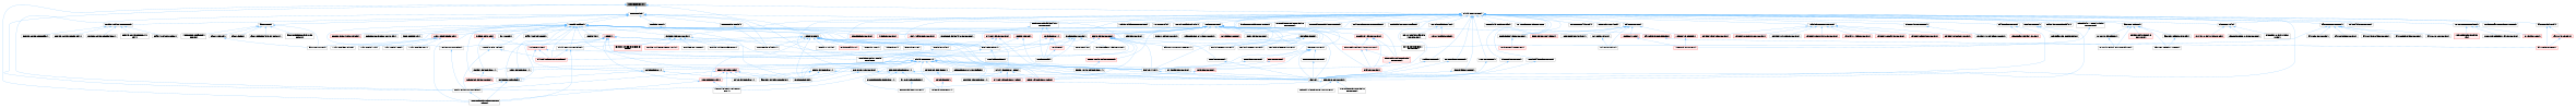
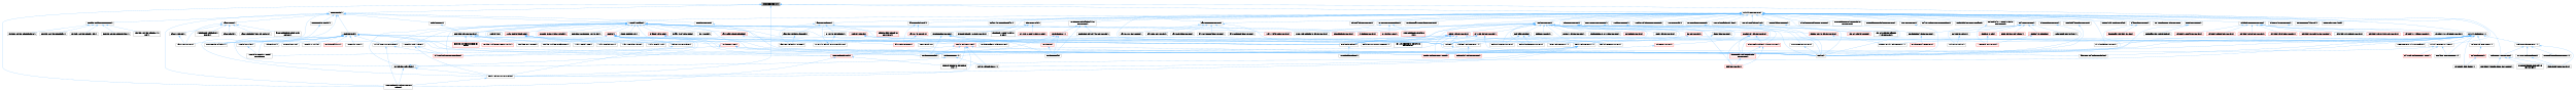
  digraph {
    node [color=grey40 fillcolor=white fontname=Helvetica fontsize=10 shape=box style=filled]
    edge [color=steelblue1 dir=back fontname=Helvetica fontsize=10 labelfontname=Helvetica labelfontsize=10 style=solid]
    n1 [color=gray40 fillcolor=grey60 fontcolor=black height=0.2 label="PSOPrecacheFwd.h" width=0.4]
    n2 [height=0.2 label="InstancedStaticMeshComponent\lHelper.h" width=0.4]
    n3 [height=0.2 label="PSOPrecache.h" width=0.4]
    n4 [height=0.2 label="StaticMeshComponentHelper.h" width=0.4]
    n5 [height=0.2 label="PrimitiveComponent.h" width=0.4]
    n6 [height=0.2 label="PrimitiveSceneProxy.h" width=0.4]
    n7 [height=0.2 label="DecalComponent.h" width=0.4]
    n8 [height=0.2 label="GroomAsset.h" width=0.4]
    n9 [height=0.2 label="MaterialInterface.h" width=0.4]
    n10 [height=0.2 label="MaterialShared.h" width=0.4]
    n11 [height=0.2 label="PSOPrecacheValidation.h" width=0.4]
    n12 [height=0.2 label="PSOPrecacheMaterial.h" width=0.4]
    n13 [height=0.2 label="ParticleModuleTypeDataBase.h" width=0.4]
    n14 [height=0.2 label="ParticleSystem.h" width=0.4]
    n15 [height=0.2 label="EngineSharedPCH.h" width=0.4]
    n16 [height=0.2 label="ParticleSystemComponent.h" width=0.4]
-   n17 [height=0.2 label="EngineMinimal.h" width=0.4]
+   n17 [height=0.2 label="Helper.h" width=0.4]
    n18 [height=0.2 label="ActorPrimitiveColorHandler.h" width=0.4]
    n19 [height=0.2 label="ArrowComponent.h" width=0.4]
    n20 [height=0.2 label="AsyncRegisterLevelContext.cpp" width=0.4]
    n21 [height=0.2 label="BakedShallowWaterSimulation\lComponent.h" width=0.4]
    n22 [height=0.2 label="BillboardComponent.h" width=0.4]
    n23 [height=0.2 label="BrushComponent.h" width=0.4]
    n24 [height=0.2 label="ClusterUnionComponent.h" width=0.4]
    n25 [height=0.2 label="ComponentCollisionUtil.h" width=0.4]
    n26 [height=0.2 label="CustomPhysXPayload.h" width=0.4]
    n27 [height=0.2 label="DebugDrawComponent.h" width=0.4]
    n28 [height=0.2 label="DrawFrustumComponent.h" width=0.4]
    n29 [height=0.2 label="EditorComponentSourceFactory.h" width=0.4]
    n30 [height=0.2 label="EditorViewportSelectability.h" width=0.4]
    n31 [height=0.2 label="FloorQueryUtils.h" width=0.4]
    n32 [height=0.2 label="GeometrySelector.h" width=0.4]
    n33 [height=0.2 label="GizmoBaseComponent.h" width=0.4]
    n34 [height=0.2 label="GizmoRenderingUtil.h" width=0.4]
    n35 [height=0.2 label="ISMComponentDescriptor.h" width=0.4]
    n36 [height=0.2 label="LakeCollisionComponent.h" width=0.4]
    n37 [height=0.2 label="LandscapeComponent.h" width=0.4]
    n38 [height=0.2 label="LandscapeGizmoRenderComponent.h" width=0.4]
    n39 [height=0.2 label="LandscapeHeightfieldCollision\lComponent.h" width=0.4]
    n40 [height=0.2 label="LandscapeSplinesComponent.h" width=0.4]
    n41 [height=0.2 label="LineBatchComponent.h" width=0.4]
    n42 [height=0.2 label="MaterialBillboardComponent.h" width=0.4]
    n43 [height=0.2 label="MeshComponent.h" width=0.4]
    n44 [height=0.2 label="ModelComponent.h" width=0.4]
    n45 [height=0.2 label="ModularVehicleBaseComponent.h" width=0.4]
    n46 [height=0.2 label="MovementUtils.h" width=0.4]
    n47 [height=0.2 label="NetworkPredictionDriver.h" width=0.4]
    n48 [height=0.2 label="NetworkPredictionPhysics.h" width=0.4]
    n49 [height=0.2 label="PhysicsFieldComponent.h" width=0.4]
    n50 [height=0.2 label="PrimitiveSceneProxyDesc.h" width=0.4]
    n51 [height=0.2 label="ShapeComponent.h" width=0.4]
    n52 [height=0.2 label="SimpleStreamableAssetManager.h" width=0.4]
    n53 [height=0.2 label="SmartObjectContainerRendering\lComponent.h" width=0.4]
    n54 [height=0.2 label="SmartObjectRenderingComponent.h" width=0.4]
    n55 [height=0.2 label="SplineComponent.h" width=0.4]
    n56 [height=0.2 label="SplineMeshComponentDescriptor.h" width=0.4]
    n57 [height=0.2 label="StaticLightingSystemInterface.h" width=0.4]
    n58 [height=0.2 label="TextRenderComponent.h" width=0.4]
    n59 [height=0.2 label="VectorFieldComponent.h" width=0.4]
    n60 [height=0.2 label="VehicleSimBaseComponent.h" width=0.4]
    n61 [height=0.2 label="Engine.h" width=0.4]
    n62 [height=0.2 label="LandscapeRender.h" width=0.4]
    n63 [height=0.2 label="WaterMeshSceneProxy.h" width=0.4]
    n64 [height=0.2 label="HierarchicalStaticMeshScene\lProxy.h" width=0.4]
    n65 [height=0.2 label="NaniteSceneProxy.h" width=0.4]
    n66 [height=0.2 label="SkeletalMeshSceneProxy.h" width=0.4]
    n67 [height=0.2 label="GeometryCollectionRendering.h" width=0.4]
    n68 [height=0.2 label="BaseDynamicMeshSceneProxy.h" width=0.4]
    n69 [height=0.2 label="StaticMeshSceneProxy.h" width=0.4]
    n70 [height=0.2 label="ParticleSystemSceneProxy.h" width=0.4]
    n71 [height=0.2 label="DebugRenderSceneProxy.h" width=0.4]
    n72 [height=0.2 label="HairCardsVertexFactory.h" width=0.4]
    n73 [height=0.2 label="HairStrandsVertexFactory.h" width=0.4]
    n74 [height=0.2 label="HeterogeneousVolumeInterface.h" width=0.4]
    n75 [height=0.2 label="GroomCache.h" width=0.4]
    n76 [height=0.2 label="GroomComponent.h" width=0.4]
    n77 [height=0.2 label="GroomCreateFollicleMaskOptions.h" width=0.4]
    n78 [height=0.2 label="GroomCreateStrandsTextures\lOptions.h" width=0.4]
    n79 [height=0.2 label="GroomInstance.h" width=0.4]
    n80 [height=0.2 label="NiagaraDataInterfaceHair\lStrands.h" width=0.4]
    n81 [color=red fillcolor="#FFF0F0" height=0.2 label="AudioMaterialSlateTypes.h" width=0.4]
    n82 [height=0.2 label="BufferVisualizationData.h" width=0.4]
    n83 [height=0.2 label="FbxImporter.h" width=0.4]
    n84 [height=0.2 label="FractureTool.cpp" width=0.4]
    n85 [color=red fillcolor="#FFF0F0" height=0.2 label="GizmoElementRenderState.h" width=0.4]
    n86 [color=red fillcolor="#FFF0F0" height=0.2 label="LineSetComponent.h" width=0.4]
    n87 [color=red fillcolor="#FFF0F0" height=0.2 label="Material.h" width=0.4]
    n88 [height=0.2 label="MeshComponentHelper.h" width=0.4]
    n89 [height=0.2 label="NaniteResourcesHelper.h" width=0.4]
    n90 [height=0.2 label="PrimitiveComponentHelper.h" width=0.4]
    n91 [color=red fillcolor="#FFF0F0" height=0.2 label="SkinnedMeshComponentHelper.h" width=0.4]
    n92 [color=red fillcolor="#FFF0F0" height=0.2 label="MaterialInstance.h" width=0.4]
    n93 [height=0.2 label="MaterialList.h" width=0.4]
    n94 [height=0.2 label="MaterialOverlayHelper.h" width=0.4]
    n95 [color=red fillcolor="#FFF0F0" height=0.2 label="MeshWireframeComponent.h" width=0.4]
    n96 [color=red fillcolor="#FFF0F0" height=0.2 label="NaniteResources.h" width=0.4]
    n97 [color=red fillcolor="#FFF0F0" height=0.2 label="PropertyCustomizationHelpers.h" width=0.4]
    n98 [height=0.2 label="SceneComponentToDynamicMesh.h" width=0.4]
    n99 [color=red fillcolor="#FFF0F0" height=0.2 label="SkeletalMeshTypes.h" width=0.4]
    n100 [height=0.2 label="SlateMaterialBrush.h" width=0.4]
    n101 [color=red fillcolor="#FFF0F0" height=0.2 label="StaticMeshResources.h" width=0.4]
    n102 [color=red fillcolor="#FFF0F0" height=0.2 label="TriangleSetComponent.h" width=0.4]
    n103 [color=red fillcolor="#FFF0F0" height=0.2 label="InstancedStaticMesh.h" width=0.4]
    n104 [height=0.2 label="MaterialExpressionMaterial\lSample.cpp" width=0.4]
    n105 [height=0.2 label="AddPatchTool.h" width=0.4]
    n106 [height=0.2 label="ExternalTexture.h" width=0.4]
    n107 [height=0.2 label="MaterialCompiler.h" width=0.4]
    n108 [height=0.2 label="MaterialIRModule.h" width=0.4]
    n109 [color=red fillcolor="#FFF0F0" height=0.2 label="ParticleDefinitions.h" width=0.4]
    n110 [height=0.2 label="WaterSubsystem.h" width=0.4]
    n111 [height=0.2 label="ParticleModuleTypeDataAnim\lTrail.h" width=0.4]
-   n112 [height=0.2 label="BufferVisualizationData2.h" width=0.4]
+   n112 [height=0.2 label="ParticleModuleTypeDataBeam2.h" width=0.4]
    n113 [height=0.2 label="ParticleModuleTypeDataGpu.h" width=0.4]
    n114 [height=0.2 label="ParticleModuleTypeDataMesh.h" width=0.4]
    n115 [height=0.2 label="ParticleModuleTypeDataRibbon.h" width=0.4]
    n116 [height=0.2 label="AudioMaterialButton.h" width=0.4]
    n117 [height=0.2 label="AudioMaterialEnvelope.h" width=0.4]
    n118 [height=0.2 label="AudioMaterialKnob.h" width=0.4]
    n119 [height=0.2 label="AudioMaterialMeter.h" width=0.4]
    n120 [height=0.2 label="UnrealEdSharedPCH.h" width=0.4]
    n121 [color=red fillcolor="#FFF0F0" height=0.2 label="GizmoElementBase.h" width=0.4]
    n122 [color=red fillcolor="#FFF0F0" height=0.2 label="StaticMeshSceneProxyDesc.h" width=0.4]
    n123 [height=0.2 label="ParticleEventManager.h" width=0.4]
    n124 [height=0.2 label="ParticleModuleEventGenerator.h" width=0.4]
    n125 [color=red fillcolor="#FFF0F0" height=0.2 label="ParticleModuleEventReceiver\lBase.h" width=0.4]
    n126 [color=red fillcolor="#FFF0F0" height=0.2 label="ParticleModuleParameterDynamic.h" width=0.4]
    n127 [height=0.2 label="SplineMeshSceneProxy.h" width=0.4]
    n128 [color=red fillcolor="#FFF0F0" height=0.2 label="DebugSkelMeshComponent.h" width=0.4]
    n129 [color=red fillcolor="#FFF0F0" height=0.2 label="WaterBodyComponent.h" width=0.4]
    n130 [color=red fillcolor="#FFF0F0" height=0.2 label="ChaosDeformableSolverActor.h" width=0.4]
    n131 [height=0.2 label="SceneGeometrySpatialCache.h" width=0.4]
    n132 [height=0.2 label="ClusterUnionVehicleComponent.h" width=0.4]
    n133 [height=0.2 label="EQSRenderingComponent.h" width=0.4]
    n134 [height=0.2 label="PathedPhysicsDebugDrawComponent.h" width=0.4]
    n135 [height=0.2 label="SmartObjectDebugRendering\lComponent.h" width=0.4]
    n136 [height=0.2 label="ChaosCharacterMoverComponent.h" width=0.4]
    n137 [height=0.2 label="CharacterMoverSimulation\lTypes.h" width=0.4]
    n138 [color=red fillcolor="#FFF0F0" height=0.2 label="PhysicsMoverSimulationTypes.h" width=0.4]
    n139 [height=0.2 label="DynamicMeshPolygroupTransformer.h" width=0.4]
    n140 [height=0.2 label="DynamicMeshSelector.h" width=0.4]
    n141 [height=0.2 label="GeometrySelectionChanges.h" width=0.4]
    n142 [height=0.2 label="GeometrySelectionManager.h" width=0.4]
    n143 [color=red fillcolor="#FFF0F0" height=0.2 label="SelectionEditInteractive\lCommand.h" width=0.4]
    n144 [height=0.2 label="GizmoArrowComponent.h" width=0.4]
    n145 [height=0.2 label="GizmoBoxComponent.h" width=0.4]
    n146 [height=0.2 label="GizmoCircleComponent.h" width=0.4]
    n147 [height=0.2 label="GizmoLineHandleComponent.h" width=0.4]
    n148 [height=0.2 label="GizmoRectangleComponent.h" width=0.4]
-   n149 [height=0.2 label="SplineMeshSceneProxy\lComponent.h" width=0.4]
+   n149 [height=0.2 label="ViewAdjustedStaticMeshGizmo\lComponent.h" width=0.4]
    n150 [color=red fillcolor="#FFF0F0" height=0.2 label="GizmoViewContext.h" width=0.4]
    n151 [height=0.2 label="HLODInstancedStaticMeshComponent.h" width=0.4]
    n152 [color=red fillcolor="#FFF0F0" height=0.2 label="ISMPartitionActor.h" width=0.4]
    n153 [color=red fillcolor="#FFF0F0" height=0.2 label="InstancedPlacementClient\lInfo.h" width=0.4]
    n154 [color=red fillcolor="#FFF0F0" height=0.2 label="Landscape.h" width=0.4]
    n155 [height=0.2 label="LandscapeEdit.h" width=0.4]
    n156 [height=0.2 label="LandscapeGrassWeightExporter.h" width=0.4]
    n157 [height=0.2 label="LandscapeMeshCollisionComponent.h" width=0.4]
    n158 [color=red fillcolor="#FFF0F0" height=0.2 label="LandscapeProxy.h" width=0.4]
    n159 [color=red fillcolor="#FFF0F0" height=0.2 label="LandscapeSplineSegment.h" width=0.4]
    n160 [color=red fillcolor="#FFF0F0" height=0.2 label="BaseDynamicMeshComponent.h" width=0.4]
    n161 [height=0.2 label="BasicElementSet.h" width=0.4]
    n162 [height=0.2 label="BasicLineSetComponent.h" width=0.4]
    n163 [height=0.2 label="BasicPointSetComponent.h" width=0.4]
    n164 [height=0.2 label="BasicTriangleSetComponent.h" width=0.4]
    n165 [height=0.2 label="CableComponent.h" width=0.4]
    n166 [color=red fillcolor="#FFF0F0" height=0.2 label="ChaosDeformablePhysicsComponent.h" width=0.4]
    n167 [color=red fillcolor="#FFF0F0" height=0.2 label="ChaosDeformableTetrahedral\lComponent.h" width=0.4]
    n168 [color=red fillcolor="#FFF0F0" height=0.2 label="FleshComponent.h" width=0.4]
    n169 [height=0.2 label="CustomMeshComponent.h" width=0.4]
    n170 [height=0.2 label="HeterogeneousVolumeComponent.h" width=0.4]
    n171 [color=red fillcolor="#FFF0F0" height=0.2 label="PointSetComponent.h" width=0.4]
    n172 [color=red fillcolor="#FFF0F0" height=0.2 label="ProceduralMeshComponent.h" width=0.4]
    n173 [color=red fillcolor="#FFF0F0" height=0.2 label="SkinnedMeshComponent.h" width=0.4]
    n174 [color=red fillcolor="#FFF0F0" height=0.2 label="StaticMeshComponent.h" width=0.4]
    n175 [height=0.2 label="WaterMeshComponent.h" width=0.4]
    n176 [height=0.2 label="NetworkPredictionGeneric\lKinematicActor.h" width=0.4]
    n177 [color=red fillcolor="#FFF0F0" height=0.2 label="NetworkPredictionTrace.h" width=0.4]
    n178 [color=red fillcolor="#FFF0F0" height=0.2 label="SkinnedMeshSceneProxyDesc.h" width=0.4]
    n179 [color=red fillcolor="#FFF0F0" height=0.2 label="BoxComponent.h" width=0.4]
    n180 [height=0.2 label="CapsuleComponent.h" width=0.4]
    n181 [height=0.2 label="PostProcessComponent.h" width=0.4]
    n182 [color=red fillcolor="#FFF0F0" height=0.2 label="SphereComponent.h" width=0.4]
    n183 [color=red fillcolor="#FFF0F0" height=0.2 label="BaseMeshFromSplinesTool.h" width=0.4]
    n184 [height=0.2 label="PolyPathFunctions.h" width=0.4]
    n185 [height=0.2 label="PolygonFunctions.h" width=0.4]
    n186 [height=0.2 label="VPCameraBlueprintLibrary.h" width=0.4]
    n187 [color=red fillcolor="#FFF0F0" height=0.2 label="WaterBodyTypes.h" width=0.4]
    n188 [color=red fillcolor="#FFF0F0" height=0.2 label="WaterSplineMetadata.h" width=0.4]
    n189 [color=red fillcolor="#FFF0F0" height=0.2 label="VehicleSimAerofoilComponent.h" width=0.4]
    n190 [color=red fillcolor="#FFF0F0" height=0.2 label="VehicleSimChassisComponent.h" width=0.4]
    n191 [color=red fillcolor="#FFF0F0" height=0.2 label="VehicleSimClutchComponent.h" width=0.4]
    n192 [color=red fillcolor="#FFF0F0" height=0.2 label="VehicleSimEngineComponent.h" width=0.4]
    n193 [color=red fillcolor="#FFF0F0" height=0.2 label="VehicleSimSuspensionComponent.h" width=0.4]
    n194 [height=0.2 label="VehicleSimThrusterComponent.h" width=0.4]
    n195 [color=red fillcolor="#FFF0F0" height=0.2 label="VehicleSimTransmissionComponent.h" width=0.4]
    n196 [color=red fillcolor="#FFF0F0" height=0.2 label="VehicleSimWheelComponent.h" width=0.4]
    n197 [height=0.2 label="EnvQueryDebugHelpers.h" width=0.4]
    n198 [height=0.2 label="SmartObjectDebugSceneProxy.h" width=0.4]
    n199 [color=red fillcolor="#FFF0F0" height=0.2 label="HairCardsDatas.h" width=0.4]
    n1 -> n2
    n1 -> n3
    n1 -> n4
    n1 -> n5
    n1 -> n6
    n3 -> n2
    n3 -> n4
    n3 -> n7
    n3 -> n8
    n3 -> n9
    n3 -> n10
    n3 -> n11
    n3 -> n12
    n3 -> n13
    n3 -> n14
    n4 -> n2
    n5 -> n15
    n5 -> n16
    n5 -> n17
    n5 -> n18
    n5 -> n19
    n5 -> n20
    n5 -> n21
    n5 -> n22
    n5 -> n23
    n5 -> n24
    n5 -> n25
    n5 -> n26
    n5 -> n27
    n5 -> n28
    n5 -> n29
    n5 -> n30
    n5 -> n31
    n5 -> n32
    n5 -> n33
    n5 -> n34
    n5 -> n35
    n5 -> n36
    n5 -> n37
    n5 -> n38
    n5 -> n39
    n5 -> n40
    n5 -> n41
    n5 -> n42
    n5 -> n43
    n5 -> n44
    n5 -> n45
    n5 -> n46
    n5 -> n47
    n5 -> n48
    n5 -> n49
    n5 -> n50
    n5 -> n51
    n5 -> n52
    n5 -> n53
    n5 -> n54
    n5 -> n55
    n5 -> n56
    n5 -> n57
    n5 -> n58
    n5 -> n59
    n5 -> n60
-   n15 -> n6
+   n6 -> n15
    n6 -> n17
    n6 -> n49
    n6 -> n50
    n6 -> n61
    n6 -> n62
    n6 -> n63
    n6 -> n64
    n6 -> n65
    n6 -> n66
    n6 -> n67
    n6 -> n68
    n6 -> n69
    n6 -> n70
    n6 -> n71
    n6 -> n72
    n6 -> n73
    n6 -> n74
    n7 -> n61
    n8 -> n75
    n8 -> n76
    n8 -> n77
    n8 -> n78
    n8 -> n79
    n8 -> n80
    n9 -> n15
    n9 -> n16
    n9 -> n61
    n9 -> n62
    n9 -> n63
    n9 -> n81
    n9 -> n82
    n9 -> n83
    n9 -> n84
    n9 -> n85
    n9 -> n86
    n9 -> n87
    n9 -> n88
    n9 -> n89
    n9 -> n90
    n9 -> n91
    n9 -> n92
    n9 -> n93
    n9 -> n94
    n9 -> n95
    n9 -> n96
    n9 -> n97
    n9 -> n98
    n9 -> n99
    n9 -> n100
    n9 -> n101
    n9 -> n102
    n10 -> n11
    n10 -> n15
    n10 -> n17
    n10 -> n61
    n10 -> n62
    n10 -> n89
    n10 -> n90
    n10 -> n103
    n10 -> n104
    n10 -> n105
    n10 -> n106
    n10 -> n107
    n10 -> n108
    n10 -> n109
    n10 -> n110
    n12 -> n11
    n13 -> n111
    n13 -> n112
    n13 -> n113
    n13 -> n114
    n13 -> n115
    n14 -> n16
    n15 -> n120
    n16 -> n17
    n16 -> n123
    n16 -> n124
    n16 -> n125
    n16 -> n126
    n17 -> n61
    n19 -> n61
    n21 -> n129
    n22 -> n61
    n22 -> n130
    n23 -> n61
    n23 -> n131
    n24 -> n132
    n27 -> n133
    n27 -> n134
    n27 -> n135
    n28 -> n61
    n31 -> n136
    n31 -> n137
    n31 -> n138
-   n32 -> n139
+   n139 -> n32
    n32 -> n140
    n32 -> n141
    n32 -> n142
    n32 -> n143
    n33 -> n144
    n33 -> n145
    n33 -> n146
    n33 -> n147
    n33 -> n148
    n33 -> n149
    n34 -> n121
    n34 -> n150
    n35 -> n151
    n35 -> n152
    n35 -> n153
    n37 -> n62
    n37 -> n154
    n37 -> n155
    n37 -> n156
    n39 -> n155
    n39 -> n157
    n39 -> n158
    n40 -> n159
    n41 -> n61
    n42 -> n61
    n43 -> n15
    n43 -> n17
    n43 -> n76
    n43 -> n86
    n43 -> n95
    n43 -> n102
    n43 -> n160
    n43 -> n161
    n43 -> n162
    n43 -> n163
    n43 -> n164
    n43 -> n165
    n43 -> n166
    n43 -> n167
    n43 -> n168
    n43 -> n169
    n43 -> n170
    n43 -> n171
    n43 -> n172
    n43 -> n173
    n43 -> n174
    n43 -> n175
    n44 -> n61
    n47 -> n176
    n47 -> n177
    n50 -> n70
    n50 -> n122
    n50 -> n178
    n51 -> n61
    n51 -> n179
    n51 -> n180
    n51 -> n181
    n51 -> n182
    n55 -> n40
    n55 -> n183
    n55 -> n184
    n55 -> n185
    n55 -> n186
    n55 -> n187
    n55 -> n188
    n58 -> n61
    n59 -> n61
    n60 -> n189
    n60 -> n190
    n60 -> n191
    n60 -> n192
    n60 -> n193
    n60 -> n194
    n60 -> n195
    n60 -> n196
    n65 -> n89
    n65 -> n127
    n66 -> n128
-   n28 -> n4
+   n69 -> n4
    n69 -> n62
    n69 -> n103
    n69 -> n122
    n69 -> n127
    n71 -> n27
    n71 -> n133
    n71 -> n197
    n71 -> n198
    n73 -> n199
    n79 -> n76
    n81 -> n116
    n81 -> n117
    n81 -> n118
    n81 -> n119
    n85 -> n121
    n87 -> n15
    n87 -> n17
    n87 -> n88
    n87 -> n89
    n87 -> n90
    n87 -> n103
    n87 -> n104
    n87 -> n122
    n88 -> n4
    n89 -> n2
    n89 -> n4
    n89 -> n89
    n90 -> n2
    n90 -> n91
    n92 -> n15
    n92 -> n17
    n94 -> n4
    n94 -> n91
    n96 -> n65
    n96 -> n91
    n96 -> n122
    n99 -> n66
    n99 -> n96
    n101 -> n4
    n101 -> n62
    n101 -> n64
    n101 -> n67
    n101 -> n103
    n101 -> n127
    n103 -> n2
    n103 -> n64
    n107 -> n104
    n140 -> n139
    n141 -> n142
    n150 -> n121
    n154 -> n155
    n158 -> n62
    n158 -> n154
    n158 -> n155
    n160 -> n68
    n161 -> n162
    n161 -> n163
    n161 -> n164
    n166 -> n167
    n166 -> n168
    n167 -> n168
    n172 -> n166
    n172 -> n167
    n172 -> n168
    n173 -> n15
    n173 -> n61
    n173 -> n91
    n174 -> n15
    n174 -> n17
    n174 -> n29
    n174 -> n61
    n174 -> n69
    n174 -> n84
    n174 -> n101
    n174 -> n122
    n174 -> n149
    n179 -> n17
    n180 -> n17
    n181 -> n61
    n182 -> n122
    n184 -> n185
    n187 -> n129
    n188 -> n129
    n197 -> n133
    n199 -> n72
  }
